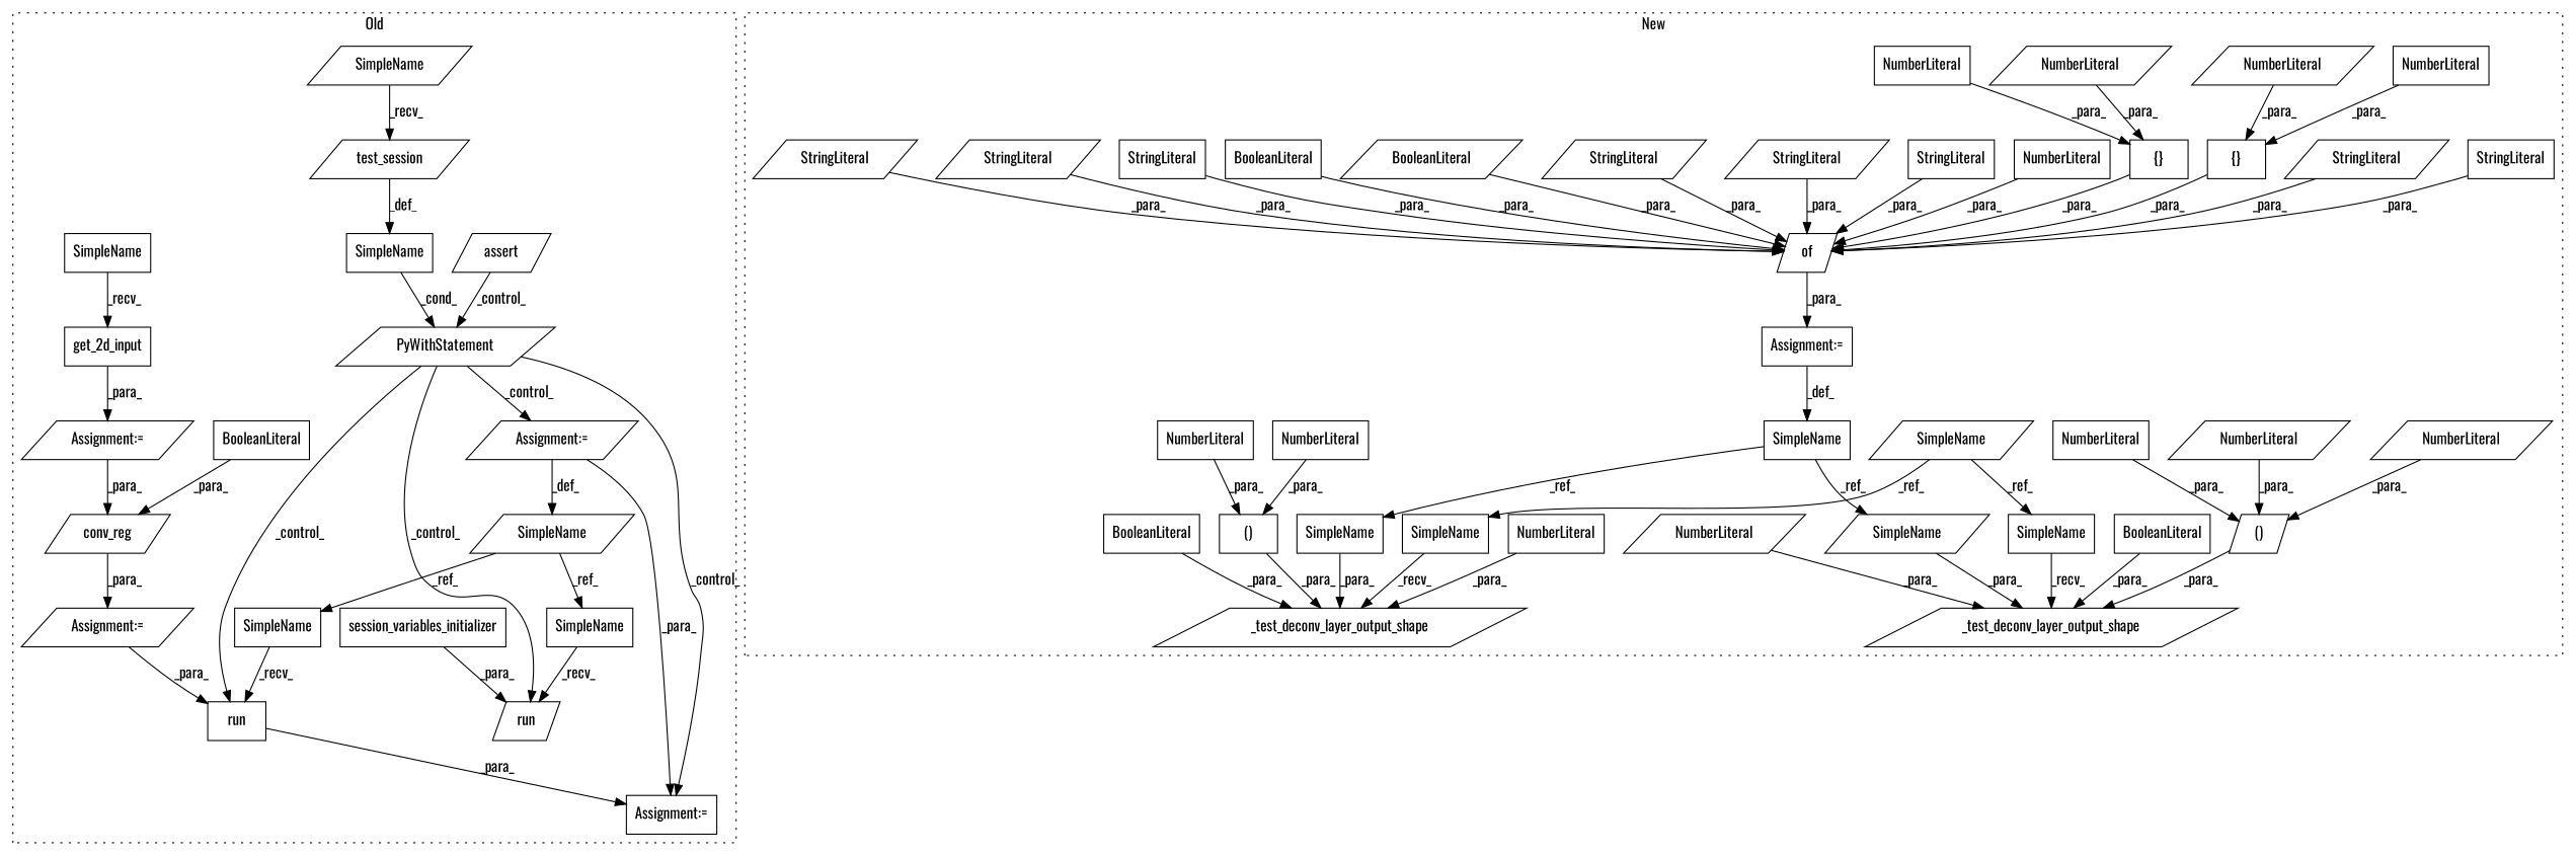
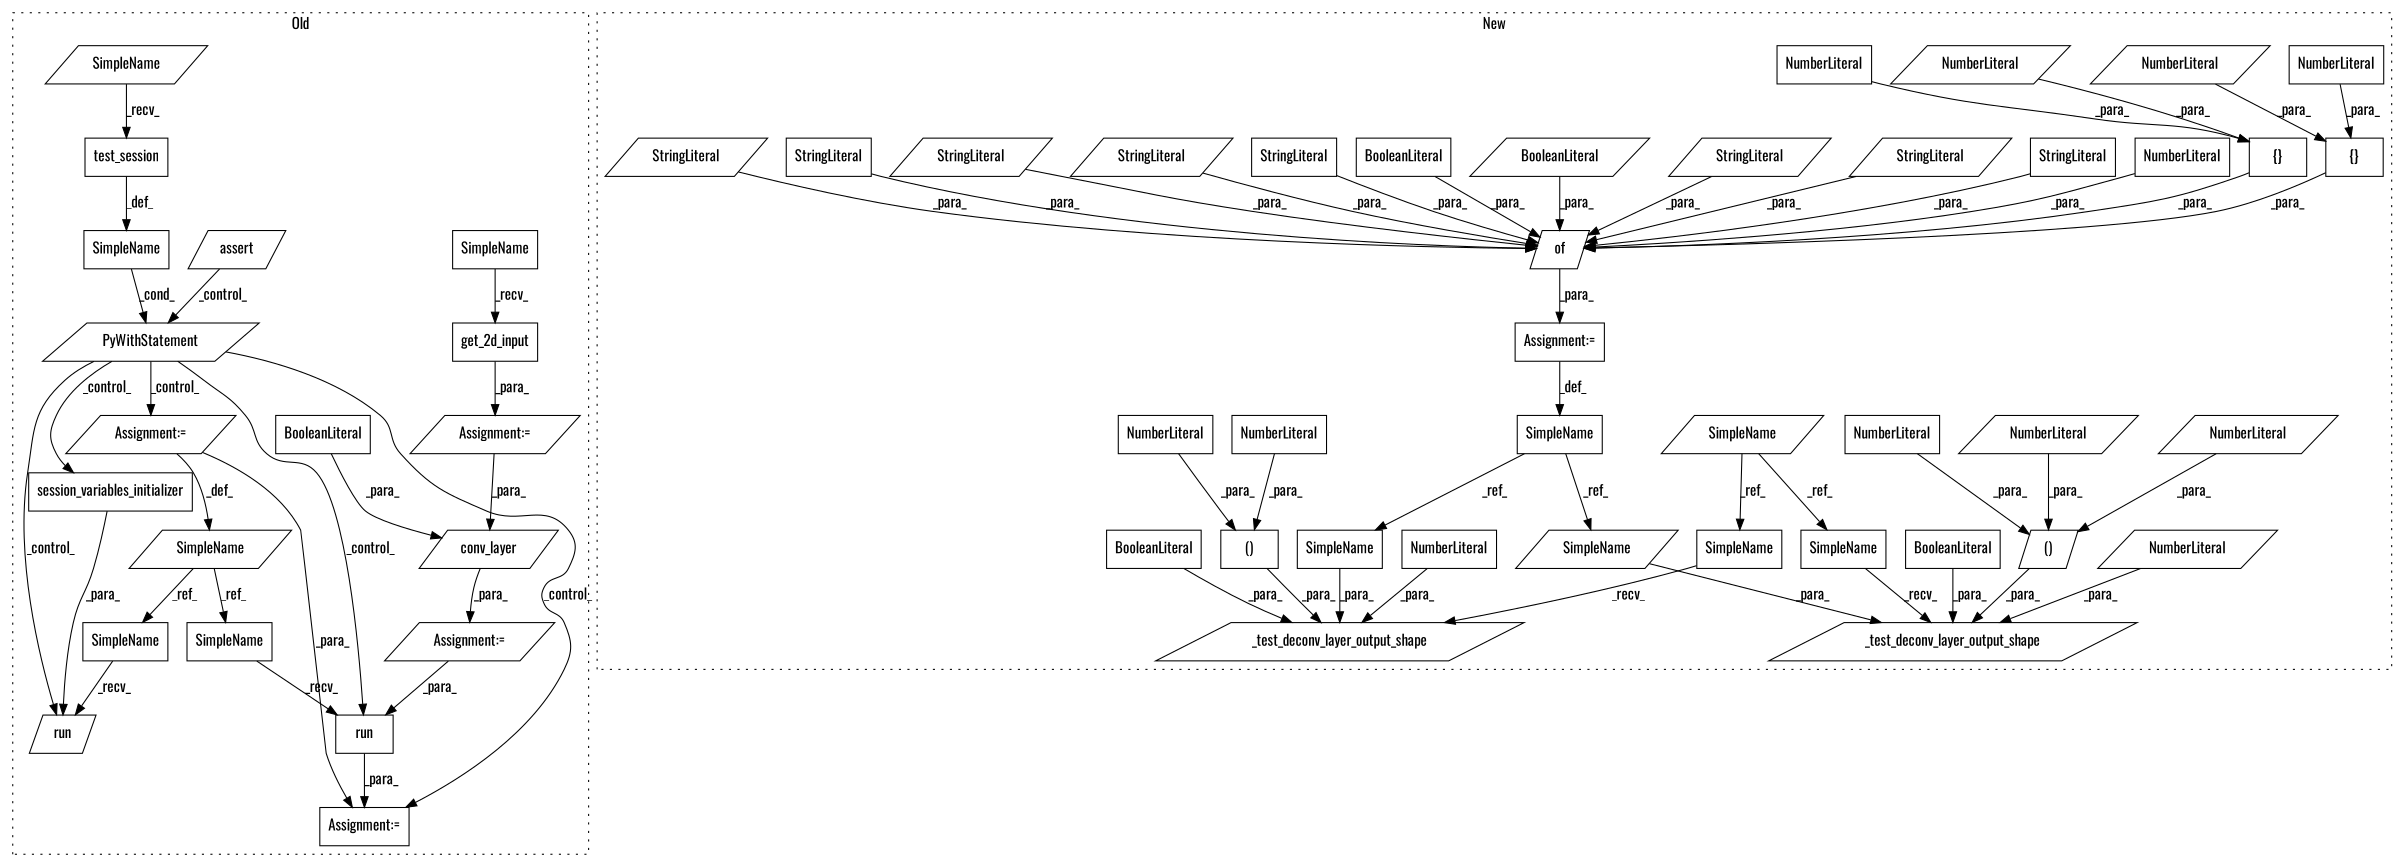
  digraph {
    fontname=Oswald
    node [a=42 fontname=Oswald l=4 s=12428 shape=box]
    edge [fontname=Oswald]
    n1 [a=32 l=14 label=get_2d_input s=12256]
-   n2 [a=32 l=14 label=test_session s=12400 shape=parallelogram]
+   n2 [a=32 l=14 label=test_session s=12400]
    n3 [a=104 l="10,2" label=PyWithStatement s="12385,12414" shape=parallelogram]
    n4 [a=32 l="4,1" label=run s="12445,12490" shape=parallelogram]
    n5 [a=32 l=30 label=session_variables_initializer s=12460]
    n6 [a=32 l="22,1" label=assert s="12541,12623" shape=parallelogram]
    n7 [label=SimpleName l="" s=""]
    n8 [a=32 l="4,1" label=run s="12511,12527"]
    n9 [label=SimpleName shape=parallelogram]
    n10 [a=7 l=1 label="Assignment:=" s=12505]
    n11 [a=7 l=1 label="Assignment:=" s=12338 shape=parallelogram]
    n12 [a=7 l=1 label="Assignment:=" s=12250 shape=parallelogram]
    n13 [a=7 label="Assignment:=" shape=parallelogram]
-   n14 [a=32 l="9,1" label=conv_reg s="12339,12357" shape=parallelogram]
+   n14 [a=32 l="9,1" label=conv_layer s="12339,12357" shape=parallelogram]
    n15 [a=9 label=BooleanLiteral s=12353]
    n16 [label=SimpleName s=12251]
    n17 [label=SimpleName s=12395 shape=parallelogram]
    n18 [label=SimpleName s=12506]
    n19 [label=SimpleName s=12440]
    n20 [a=32 l="32,1" label=_test_deconv_layer_output_shape s="11330,11433" shape=parallelogram]
    n21 [a=106 l=46 label="()" s=11381]
    n22 [a=4 l="1,1" label="{}" s="11212,11216"]
    n23 [a=32 l="32,1" label=_test_deconv_layer_output_shape s="11445,11549" shape=parallelogram]
    n24 [a=106 l=46 label="()" s=11496 shape=parallelogram]
    n25 [a=34 l=2 label=NumberLiteral s=11425]
    n26 [a=34 l=1 label=NumberLiteral s=11477 shape=parallelogram]
    n27 [a=34 l=1 label=NumberLiteral s=11213]
    n28 [a=34 l=1 label=NumberLiteral s=11215 shape=parallelogram]
    n29 [a=34 l=1 label=NumberLiteral s=11362]
    n30 [a=34 l=2 label=NumberLiteral s=11410]
    n31 [a=4 l="1,1" label="{}" s="11188,11192"]
    n32 [a=34 l=1 label=NumberLiteral s=11191 shape=parallelogram]
    n33 [a=34 l=2 label=NumberLiteral s=11540 shape=parallelogram]
    n34 [a=34 l=1 label=NumberLiteral s=11496 shape=parallelogram]
    n35 [a=34 l=2 label=NumberLiteral s=11510]
    n36 [a=34 l=1 label=NumberLiteral s=11189]
    n37 [label=SimpleName s=11065 shape=parallelogram]
    n38 [a=9 l=5 label=BooleanLiteral s=11544]
    n39 [a=9 label=BooleanLiteral s=11429]
    n40 [a=32 l="3,1" label=of s="11143,11318" shape=parallelogram]
    n41 [a=34 l=2 label=NumberLiteral s=11162]
    n42 [a=45 l=11 label=StringLiteral s=11218]
    n43 [a=45 l=11 label=StringLiteral s=11251 shape=parallelogram]
    n44 [a=45 l=15 label=StringLiteral s=11146 shape=parallelogram]
    n45 [a=9 label=BooleanLiteral s=11246 shape=parallelogram]
    n46 [a=9 l=5 label=BooleanLiteral s=11230]
    n47 [a=45 l=6 label=StringLiteral s=11263]
    n48 [a=45 l=8 label=StringLiteral s=11194 shape=parallelogram]
    n49 [a=45 l=15 label=StringLiteral s=11270 shape=parallelogram]
    n50 [l=11 label=SimpleName s=11127]
    n51 [a=7 l=1 label="Assignment:=" s=11138]
    n52 [a=45 l=9 label=StringLiteral s=11236]
    n53 [a=45 l=13 label=StringLiteral s=11165 shape=parallelogram]
    n54 [label=SimpleName s=11440]
    n55 [label=SimpleName s=11325]
    n56 [l=11 label=SimpleName s=11364]
    n57 [l=11 label=SimpleName s=11479 shape=parallelogram]
    subgraph cluster_1 {
      label=Old
      style=dotted
      n1
      n2
      n3
      n4
      n5
      n6
      n7
      n8
      n9
      n10
      n11
      n12
      n13
      n14
      n15
      n16
      n17
      n18
      n19
    }
    subgraph cluster_2 {
      label=New
      style=dotted
      n20
      n21
      n22
      n23
      n24
      n25
      n26
      n27
      n28
      n29
      n30
      n31
      n32
      n33
      n34
      n35
      n36
      n37
      n38
      n39
      n40
      n41
      n42
      n43
      n44
      n45
      n46
      n47
      n48
      n49
      n50
      n51
      n52
      n53
      n54
      n55
      n56
      n57
    }
    n1 -> n12 [label=_para_]
    n2 -> n7 [label=_def_]
    n3 -> n4 [label=_control_]
+   n3 -> n5 [label=_control_]
    n3 -> n8 [label=_control_]
    n3 -> n10 [label=_control_]
    n3 -> n13 [label=_control_]
    n5 -> n4 [label=_para_]
    n6 -> n3 [label=_control_]
    n7 -> n3 [label=_cond_]
    n8 -> n10 [label=_para_]
    n9 -> n18 [label=_ref_]
    n9 -> n19 [label=_ref_]
    n11 -> n8 [label=_para_]
    n12 -> n14 [label=_para_]
    n13 -> n9 [label=_def_]
    n13 -> n10 [label=_para_]
    n14 -> n11 [label=_para_]
    n15 -> n14 [label=_para_]
    n16 -> n1 [label=_recv_]
    n17 -> n2 [label=_recv_]
    n18 -> n8 [label=_recv_]
    n19 -> n4 [label=_recv_]
    n21 -> n20 [label=_para_]
    n22 -> n40 [label=_para_]
    n24 -> n23 [label=_para_]
    n25 -> n21 [label=_para_]
    n26 -> n23 [label=_para_]
    n27 -> n22 [label=_para_]
    n28 -> n22 [label=_para_]
    n29 -> n20 [label=_para_]
    n30 -> n21 [label=_para_]
    n31 -> n40 [label=_para_]
    n32 -> n31 [label=_para_]
    n33 -> n24 [label=_para_]
    n34 -> n24 [label=_para_]
    n35 -> n24 [label=_para_]
    n36 -> n31 [label=_para_]
    n37 -> n54 [label=_ref_]
    n37 -> n55 [label=_ref_]
    n38 -> n23 [label=_para_]
    n39 -> n20 [label=_para_]
    n40 -> n51 [label=_para_]
    n41 -> n40 [label=_para_]
    n42 -> n40 [label=_para_]
    n43 -> n40 [label=_para_]
    n44 -> n40 [label=_para_]
    n45 -> n40 [label=_para_]
    n46 -> n40 [label=_para_]
    n47 -> n40 [label=_para_]
    n48 -> n40 [label=_para_]
    n49 -> n40 [label=_para_]
    n50 -> n56 [label=_ref_]
    n50 -> n57 [label=_ref_]
    n51 -> n50 [label=_def_]
    n52 -> n40 [label=_para_]
    n53 -> n40 [label=_para_]
    n54 -> n23 [label=_recv_]
    n55 -> n20 [label=_recv_]
    n56 -> n20 [label=_para_]
    n57 -> n23 [label=_para_]
  }
